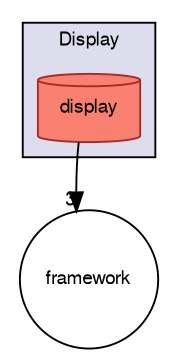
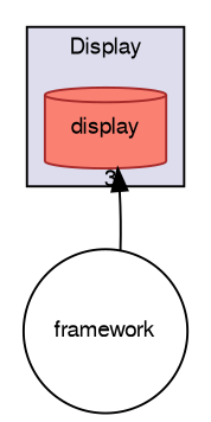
  digraph {
    compound=true
    node [fontname=FreeSans fontsize=10 style=filled]
    n1 [fillcolor=salmon label=display pencolor=black shape=cylinder color=brown]
    n2 [color=black label=framework shape=circle fillcolor=white]
    subgraph cluster_1 {
      bgcolor="#ddddee"
      fontname=FreeSans
      fontsize=10
      label=Display
      pencolor=black
      n1
    }
-   n1 -> n2 [headlabel=3 labeldistance=1.5 labelfontname=FreeSans labelfontsize=10]
+   n2 -> n1 [headlabel=3 labeldistance=1.5 labelfontname=FreeSans labelfontsize=10]
  }
